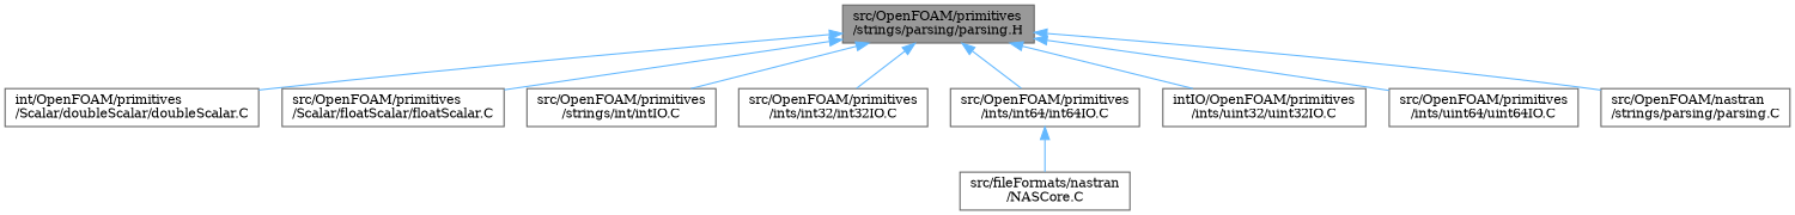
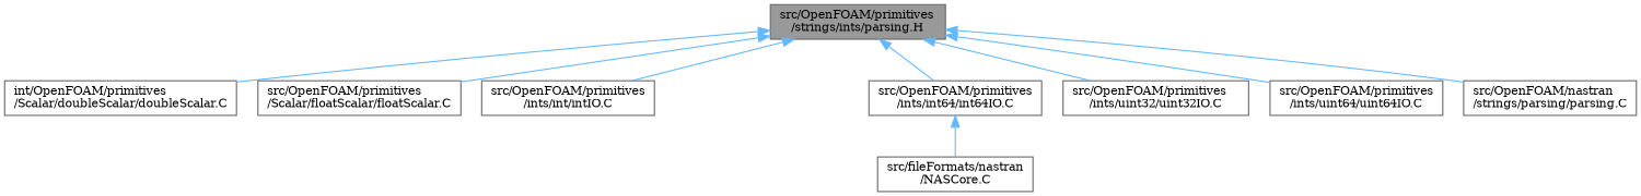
  digraph {
    fontname="DejaVu Serif"
    node [color=grey40 fillcolor=white fontname="DejaVu Serif" fontsize=10 shape=box style=filled]
    edge [color=steelblue1 dir=back fontname="DejaVu Serif" fontsize=10 labelfontname=Helvetica labelfontsize=10 style=solid]
-   n1 [color=gray40 fillcolor=grey60 fontcolor=black height=0.2 label="src/OpenFOAM/primitives\l/strings/parsing/parsing.H" width=0.4]
+   n1 [color=gray40 fillcolor=grey60 fontcolor=black height=0.2 label="src/OpenFOAM/primitives\l/strings/ints/parsing.H" width=0.4]
    n2 [height=0.2 label="int/OpenFOAM/primitives\l/Scalar/doubleScalar/doubleScalar.C" width=0.4]
    n3 [height=0.2 label="src/OpenFOAM/primitives\l/Scalar/floatScalar/floatScalar.C" width=0.4]
-   n4 [height=0.2 label="src/OpenFOAM/primitives\l/strings/int/intIO.C" width=0.4]
-   n5 [height=0.2 label="src/OpenFOAM/primitives\l/ints/int32/int32IO.C" width=0.4]
+   n4 [height=0.2 label="src/OpenFOAM/primitives\l/ints/int/intIO.C" width=0.4]
    n6 [height=0.2 label="src/OpenFOAM/primitives\l/ints/int64/int64IO.C" width=0.4]
-   n7 [height=0.2 label="intIO/OpenFOAM/primitives\l/ints/uint32/uint32IO.C" width=0.4]
+   n7 [height=0.2 label="src/OpenFOAM/primitives\l/ints/uint32/uint32IO.C" width=0.4]
    n8 [height=0.2 label="src/OpenFOAM/primitives\l/ints/uint64/uint64IO.C" width=0.4]
    n9 [height=0.2 label="src/OpenFOAM/nastran\l/strings/parsing/parsing.C" width=0.4]
    n10 [height=0.2 label="src/fileFormats/nastran\l/NASCore.C" width=0.4]
    n1 -> n2
    n1 -> n3
    n1 -> n4
-   n1 -> n5
    n1 -> n6
    n1 -> n7
    n1 -> n8
    n1 -> n9
    n6 -> n10
  }
